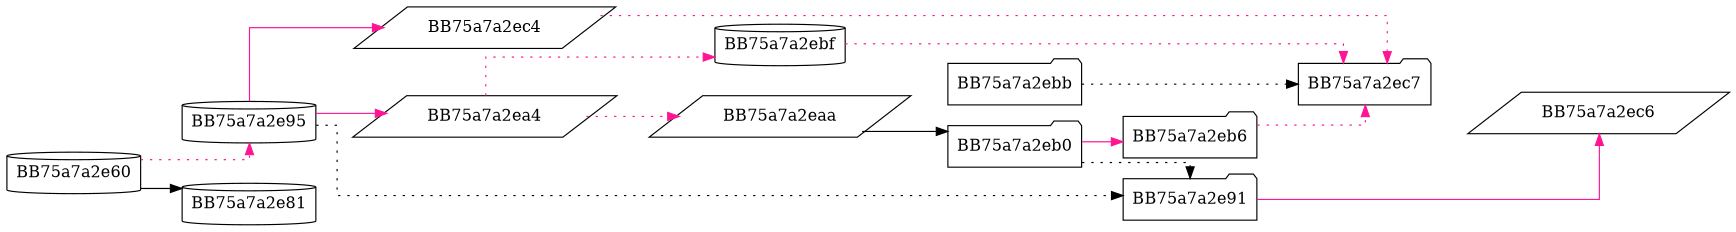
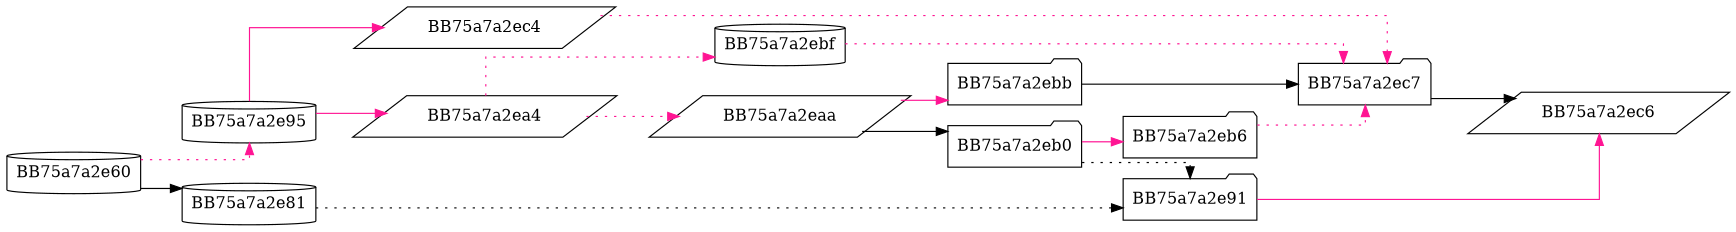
  digraph {
    rankdir=LR
    splines=ortho
    node [shape=folder]
    edge [color=deeppink style=solid]
    BB75a7a2e60 [shape=cylinder]
    BB75a7a2e95 [shape=cylinder]
    BB75a7a2e81 [shape=cylinder]
    BB75a7a2ec4 [shape=parallelogram]
    BB75a7a2ea4 [shape=parallelogram]
    BB75a7a2e91
    BB75a7a2ec7
    BB75a7a2ebf [shape=cylinder]
    BB75a7a2eaa [shape=parallelogram]
    n10 [label=BB75a7a2ec6 shape=parallelogram]
    BB75a7a2ebb
    BB75a7a2eb0
    BB75a7a2eb6
    BB75a7a2e60 -> BB75a7a2e95 [style=dotted]
    BB75a7a2e60 -> BB75a7a2e81 [color=black]
    BB75a7a2e95 -> BB75a7a2ec4
    BB75a7a2e95 -> BB75a7a2ea4
-   BB75a7a2e95 -> BB75a7a2e91 [color=black style=dotted]
+   BB75a7a2e81 -> BB75a7a2e91 [color=black style=dotted]
    BB75a7a2ec4 -> BB75a7a2ec7 [style=dotted]
    BB75a7a2ea4 -> BB75a7a2ebf [style=dotted]
    BB75a7a2ea4 -> BB75a7a2eaa [style=dotted]
    BB75a7a2e91 -> n10
+   BB75a7a2ec7 -> n10 [color=black]
    BB75a7a2ebf -> BB75a7a2ec7 [style=dotted]
+   BB75a7a2eaa -> BB75a7a2ebb
    BB75a7a2eaa -> BB75a7a2eb0 [color=black]
-   BB75a7a2ebb -> BB75a7a2ec7 [color=black style=dotted]
+   BB75a7a2ebb -> BB75a7a2ec7 [color=black]
    BB75a7a2eb0 -> BB75a7a2e91 [color=black style=dotted]
    BB75a7a2eb0 -> BB75a7a2eb6
    BB75a7a2eb6 -> BB75a7a2ec7 [style=dotted]
  }
